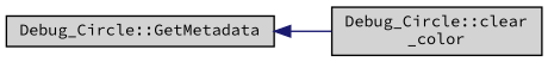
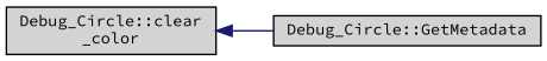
  digraph {
    rankdir=LR
    fontname="Source Code Pro"
    node [color=black fillcolor=lightgrey fontname="Source Code Pro" fontsize=10 shape=record style=filled]
    n1 [fontcolor=black height=0.2 label="Debug_Circle::clear\l_color" width=0.4]
    n2 [height=0.2 label="Debug_Circle::GetMetadata" width=0.4]
-   n2 -> n1 [color=midnightblue dir=back fontname="Source Code Pro" fontsize=10 labelfontname=Helvetica labelfontsize=10 style=solid]
+   n1 -> n2 [color=midnightblue dir=back fontname="Source Code Pro" fontsize=10 labelfontname=Helvetica labelfontsize=10 style=solid]
  }
